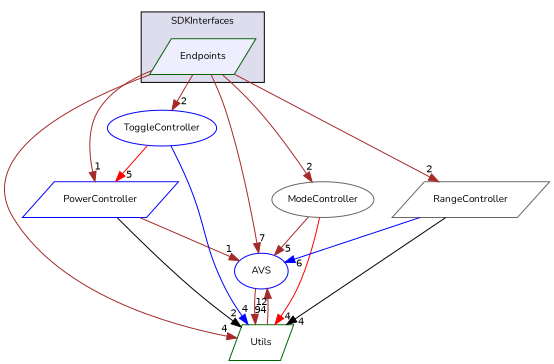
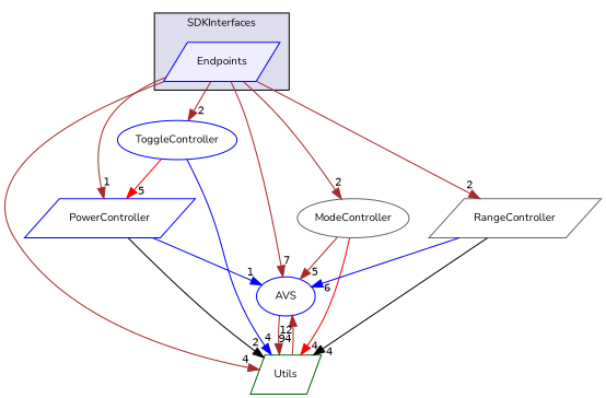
  digraph {
    compound=true
    fontname=Nunito
    node [color=blue fontname=Nunito fontsize=10 shape=parallelogram]
    edge [color=brown fontname=Nunito headlabel=2 labeldistance=1.5 labelfontname=Helvetica labelfontsize=10]
-   n1 [color=darkgreen fillcolor="#eeeeff" label=Endpoints pencolor=black style=filled]
+   n1 [fillcolor="#eeeeff" label=Endpoints pencolor=black style=filled]
    n2 [label=PowerController]
    n3 [fillcolor=white label=AVS shape=ellipse style=filled]
    n4 [color=gray40 label=ModeController shape=ellipse]
    n5 [color=gray40 label=RangeController]
    n6 [color=darkgreen fillcolor=white label=Utils style=filled]
    n7 [label=ToggleController shape=ellipse]
    subgraph cluster_1 {
      bgcolor="#ddddee"
      fontsize=10
      label=SDKInterfaces
      pencolor=black
      n1
    }
    n1 -> n2 [headlabel=1]
    n1 -> n3 [headlabel=7]
    n1 -> n4
    n1 -> n5
    n1 -> n6 [headlabel=4]
    n1 -> n7
-   n2 -> n3 [headlabel=1]
+   n2 -> n3 [color=blue headlabel=1]
    n2 -> n6 [color=black]
    n3 -> n6 [headlabel=94]
    n4 -> n3 [headlabel=5]
    n4 -> n6 [color=red headlabel=4]
    n5 -> n3 [color=blue headlabel=6]
    n5 -> n6 [color=black headlabel=4]
    n6 -> n3 [headlabel=12]
    n7 -> n2 [color=red headlabel=5]
    n7 -> n6 [color=blue headlabel=4]
  }
